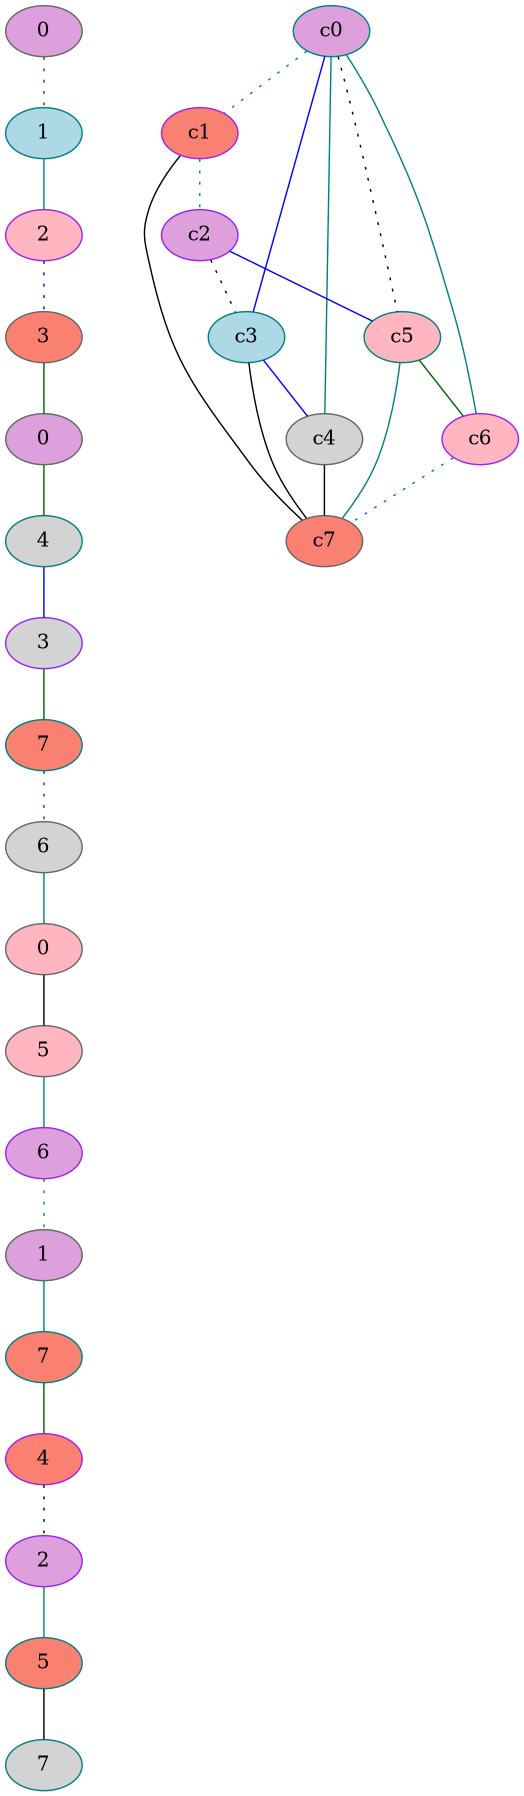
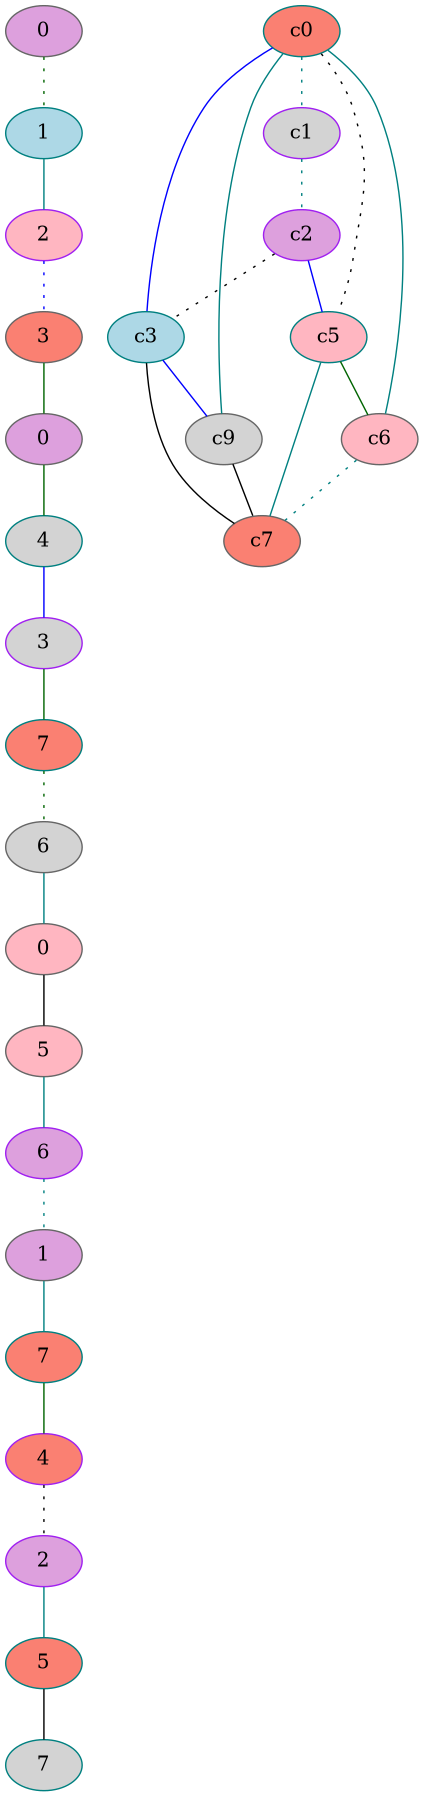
  graph {
    node [color=gray40 fillcolor=salmon style=filled]
    edge [color=teal]
    n1 [fillcolor=plum label=0]
    n2 [color=teal fillcolor=lightblue label=1]
    n3 [color=purple fillcolor=lightpink label=2]
    n4 [label=3]
    n5 [fillcolor=plum label=0]
    n6 [color=teal fillcolor=lightgrey label=4]
    n7 [color=purple fillcolor=lightgrey label=3]
    n8 [color=teal label=7]
    n9 [fillcolor=lightgrey label=6]
    n10 [fillcolor=lightpink label=0]
    n11 [fillcolor=lightpink label=5]
    n12 [color=purple fillcolor=plum label=6]
    n13 [fillcolor=plum label=1]
    n14 [color=teal label=7]
    n15 [color=purple label=4]
    n16 [color=purple fillcolor=plum label=2]
    n17 [color=teal label=5]
    n18 [color=teal fillcolor=lightgrey label=7]
-   c0 [color=teal fillcolor=plum]
-   c1 [color=purple]
+   c0 [color=teal]
+   c1 [color=purple fillcolor=lightgrey]
    c3 [color=teal fillcolor=lightblue]
-   c4 [fillcolor=lightgrey]
+   c4 [fillcolor=lightgrey label=c9]
    c5 [color=teal fillcolor=lightpink]
-   c6 [color=purple fillcolor=lightpink]
+   c6 [fillcolor=lightpink]
    c2 [color=purple fillcolor=plum]
    c7
    n1 -- n2 [color=darkgreen style=dotted]
    n2 -- n3
    n3 -- n4 [color=blue style=dotted]
    n4 -- n5 [color=darkgreen]
    n5 -- n6 [color=darkgreen]
    n6 -- n7 [color=blue]
    n7 -- n8 [color=darkgreen]
    n8 -- n9 [color=darkgreen style=dotted]
    n9 -- n10
    n10 -- n11 [color=black]
    n11 -- n12
    n12 -- n13 [style=dotted]
    n13 -- n14
    n14 -- n15 [color=darkgreen]
    n15 -- n16 [color=black style=dotted]
    n16 -- n17
    n17 -- n18 [color=black]
    c0 -- c1 [style=dotted]
    c0 -- c3 [color=blue]
    c0 -- c4
    c0 -- c5 [color=black style=dotted]
    c0 -- c6
    c1 -- c2 [style=dotted]
-   c1 -- c7 [color=black]
    c3 -- c4 [color=blue]
    c3 -- c7 [color=black]
    c4 -- c7 [color=black]
    c5 -- c6 [color=darkgreen]
    c5 -- c7
    c6 -- c7 [style=dotted]
    c2 -- c3 [color=black style=dotted]
    c2 -- c5 [color=blue]
  }
